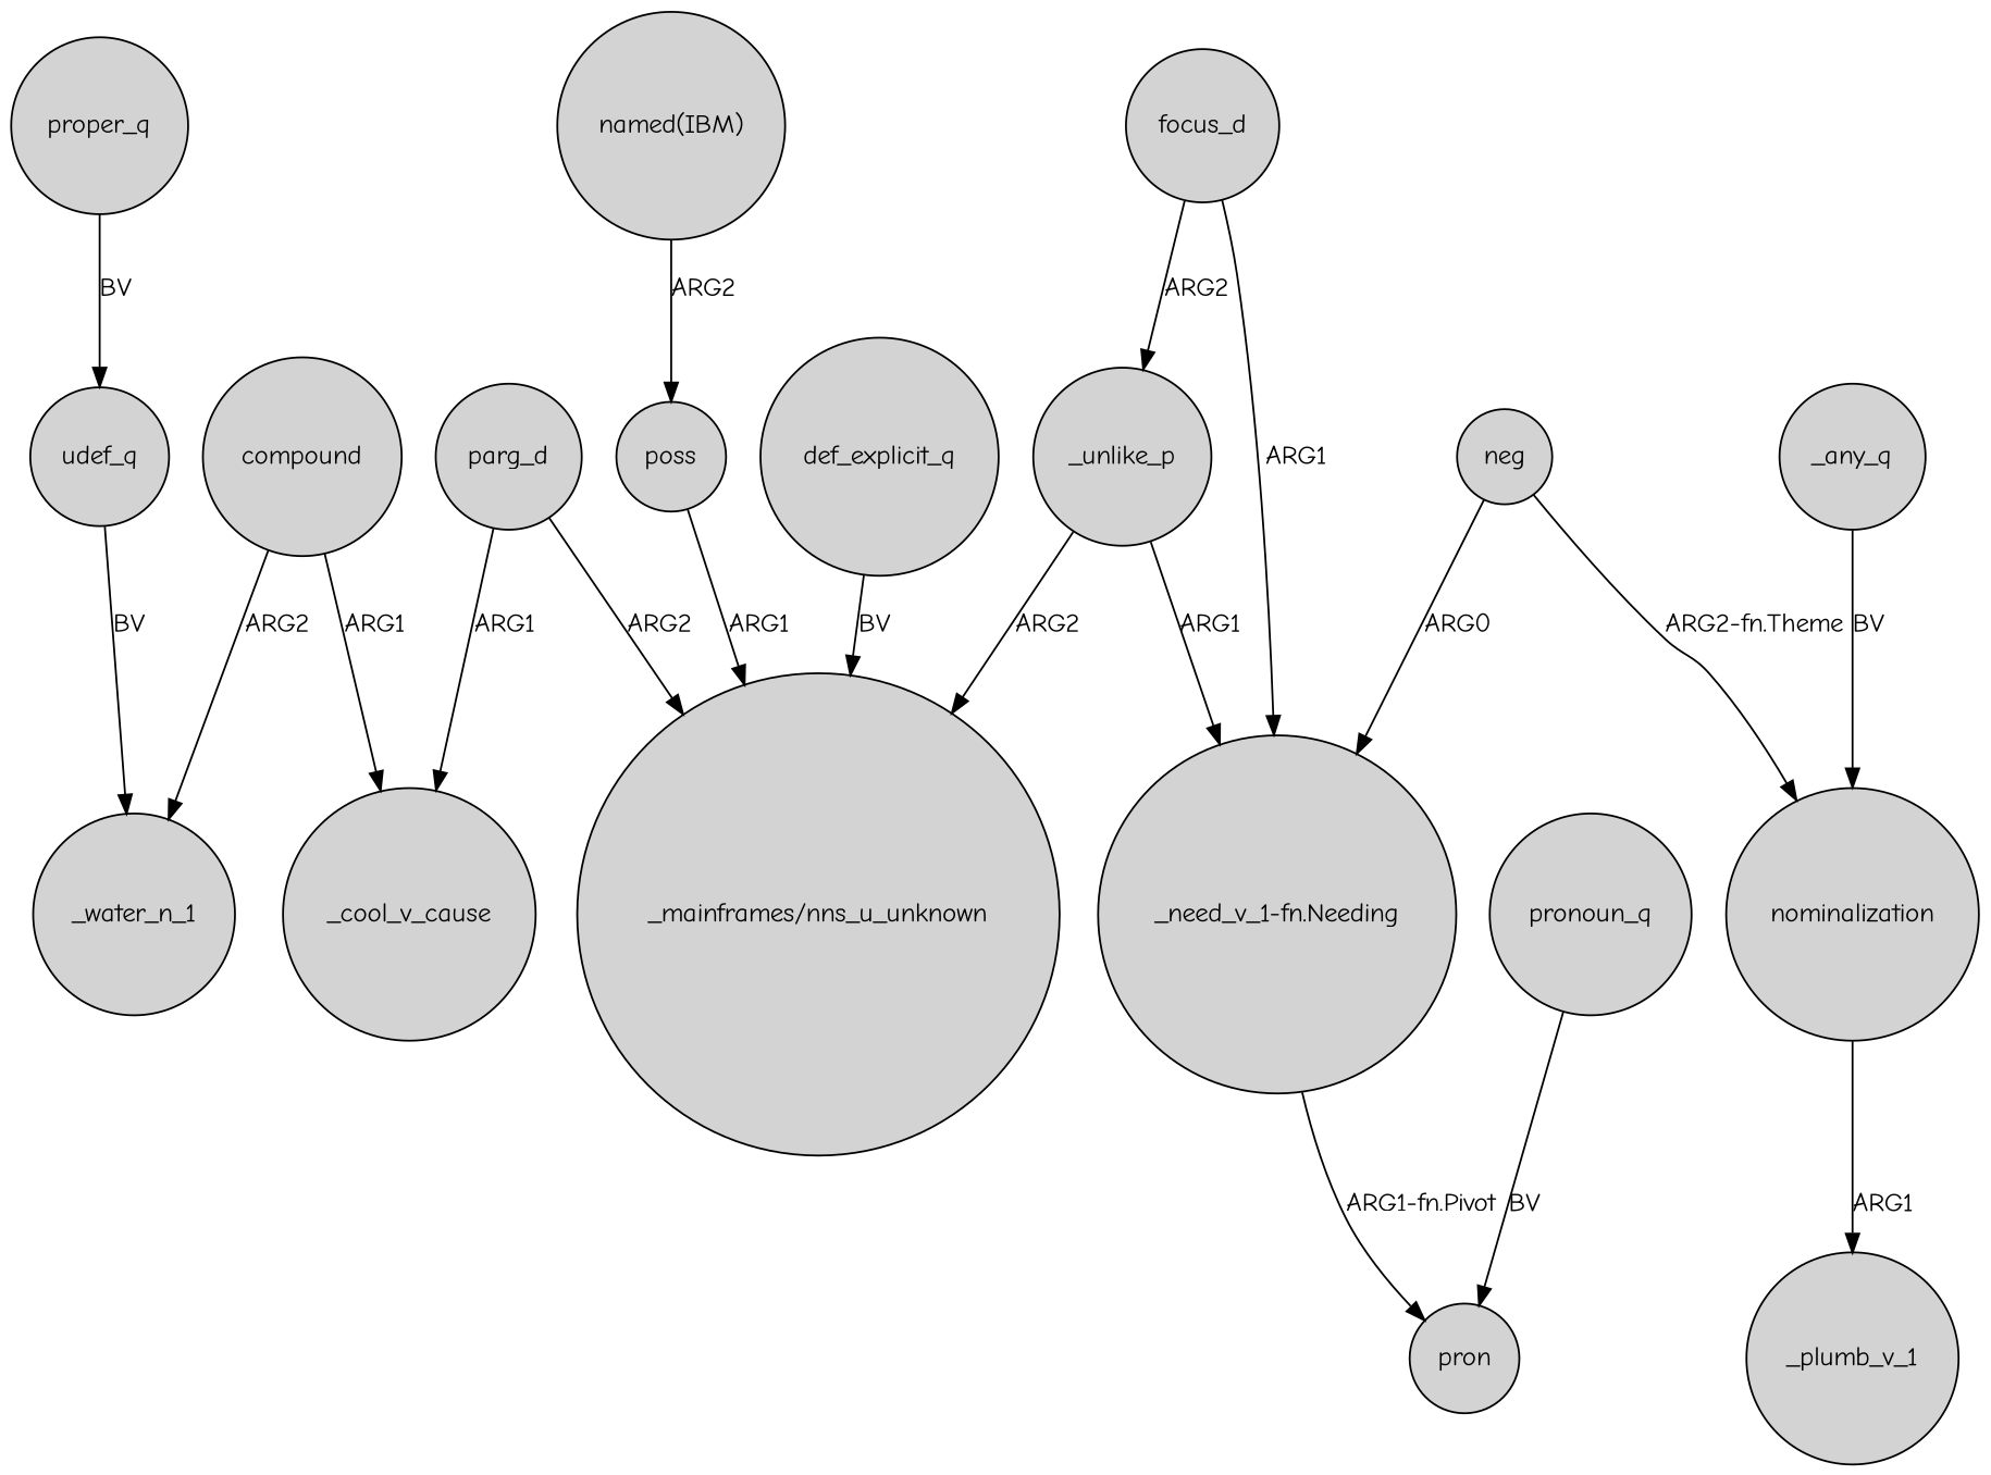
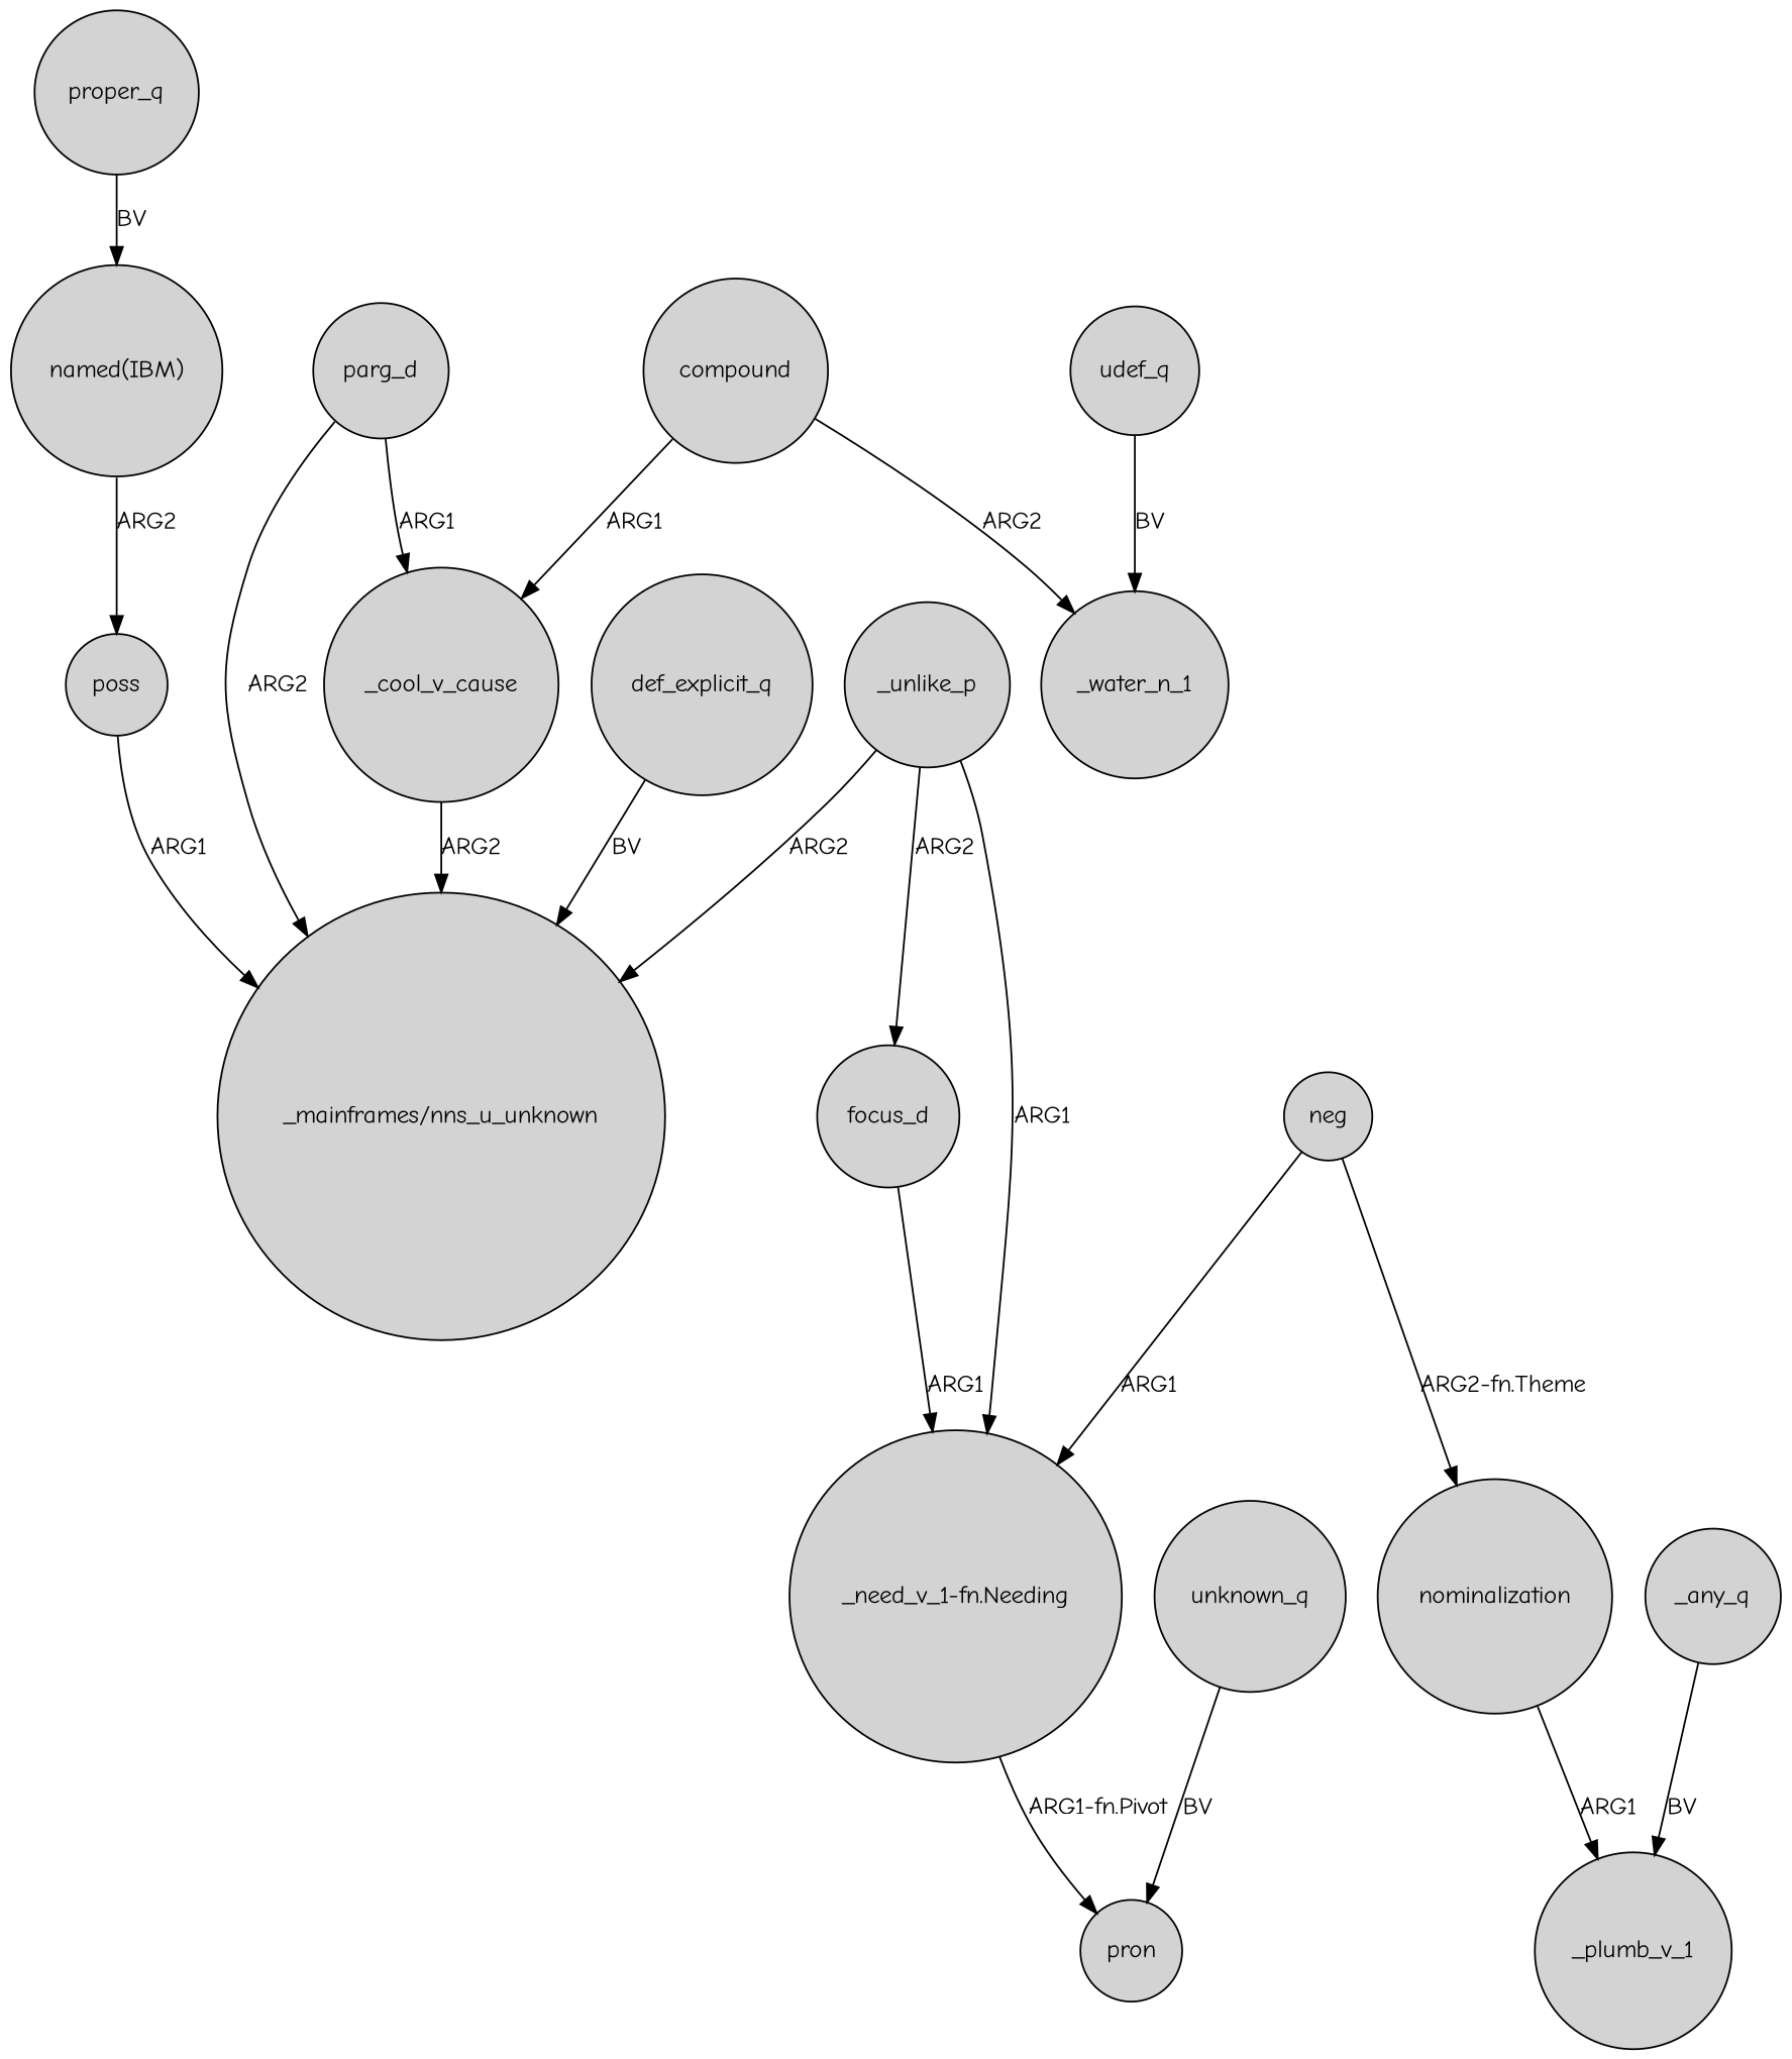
  digraph {
    fontname="Comic Neue"
    node [fontname="Comic Neue" shape=circle style=filled]
    edge [fontname="Comic Neue"]
    parg_d
    _cool_v_cause
    "_mainframes/nns_u_unknown"
    poss
    "named(IBM)"
    compound
    _water_n_1
    proper_q
    _any_q
    nominalization
    _plumb_v_1
    "_need_v_1-fn.Needing"
    pron
    focus_d
    _unlike_p
-   pronoun_q
+   pronoun_q [label=unknown_q]
    udef_q
    def_explicit_q
    neg
    parg_d -> _cool_v_cause [label=ARG1]
    parg_d -> "_mainframes/nns_u_unknown" [label=ARG2]
+   _cool_v_cause -> "_mainframes/nns_u_unknown" [label=ARG2]
    poss -> "_mainframes/nns_u_unknown" [label=ARG1]
    "named(IBM)" -> poss [label=ARG2]
    compound -> _cool_v_cause [label=ARG1]
    compound -> _water_n_1 [label=ARG2]
-   proper_q -> udef_q [label=BV]
-   _any_q -> nominalization [label=BV]
+   proper_q -> "named(IBM)" [label=BV]
+   _any_q -> _plumb_v_1 [label=BV]
    nominalization -> _plumb_v_1 [label=ARG1]
    "_need_v_1-fn.Needing" -> pron [label="ARG1-fn.Pivot"]
    focus_d -> "_need_v_1-fn.Needing" [label=ARG1]
-   focus_d -> _unlike_p [label=ARG2]
+   _unlike_p -> focus_d [label=ARG2]
    _unlike_p -> "_mainframes/nns_u_unknown" [label=ARG2]
    _unlike_p -> "_need_v_1-fn.Needing" [label=ARG1]
    pronoun_q -> pron [label=BV]
    udef_q -> _water_n_1 [label=BV]
    def_explicit_q -> "_mainframes/nns_u_unknown" [label=BV]
    neg -> nominalization [label="ARG2-fn.Theme"]
-   neg -> "_need_v_1-fn.Needing" [label=ARG0]
+   neg -> "_need_v_1-fn.Needing" [label=ARG1]
  }
